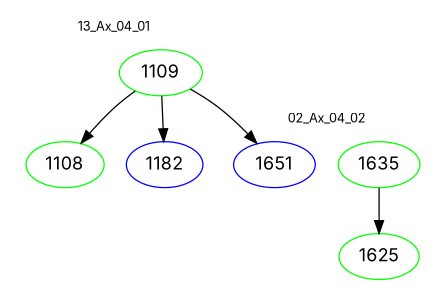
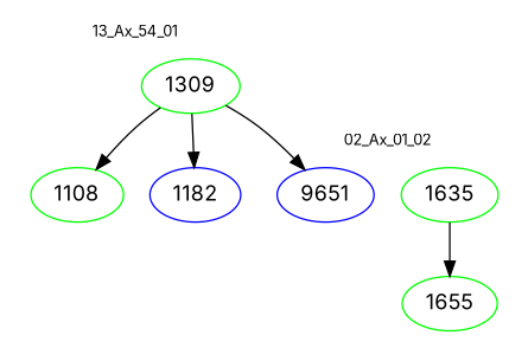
  digraph {
    fontname=Inter
    node [color=green fontname=Inter]
    edge [color=black fontname=Inter]
-   n1 [label=1109]
+   n1 [label=1309]
    n2 [label=1108]
    n3 [color=blue label=1182]
    n4 [label=1635]
-   n5 [color=blue label=1651]
-   n6 [label=1625]
+   n5 [color=blue label=9651]
+   n6 [label=1655]
    subgraph cluster_1 {
      color=white
      fontsize=10
-     label="13_Ax_04_01"
+     label="13_Ax_54_01"
      n1
      n2
      n3
    }
    subgraph cluster_2 {
      color=white
      fontsize=10
-     label="02_Ax_04_02"
+     label="02_Ax_01_02"
      n4
      n5
      n6
    }
    n1 -> n2
    n1 -> n3
    n1 -> n5
    n4 -> n6
  }
